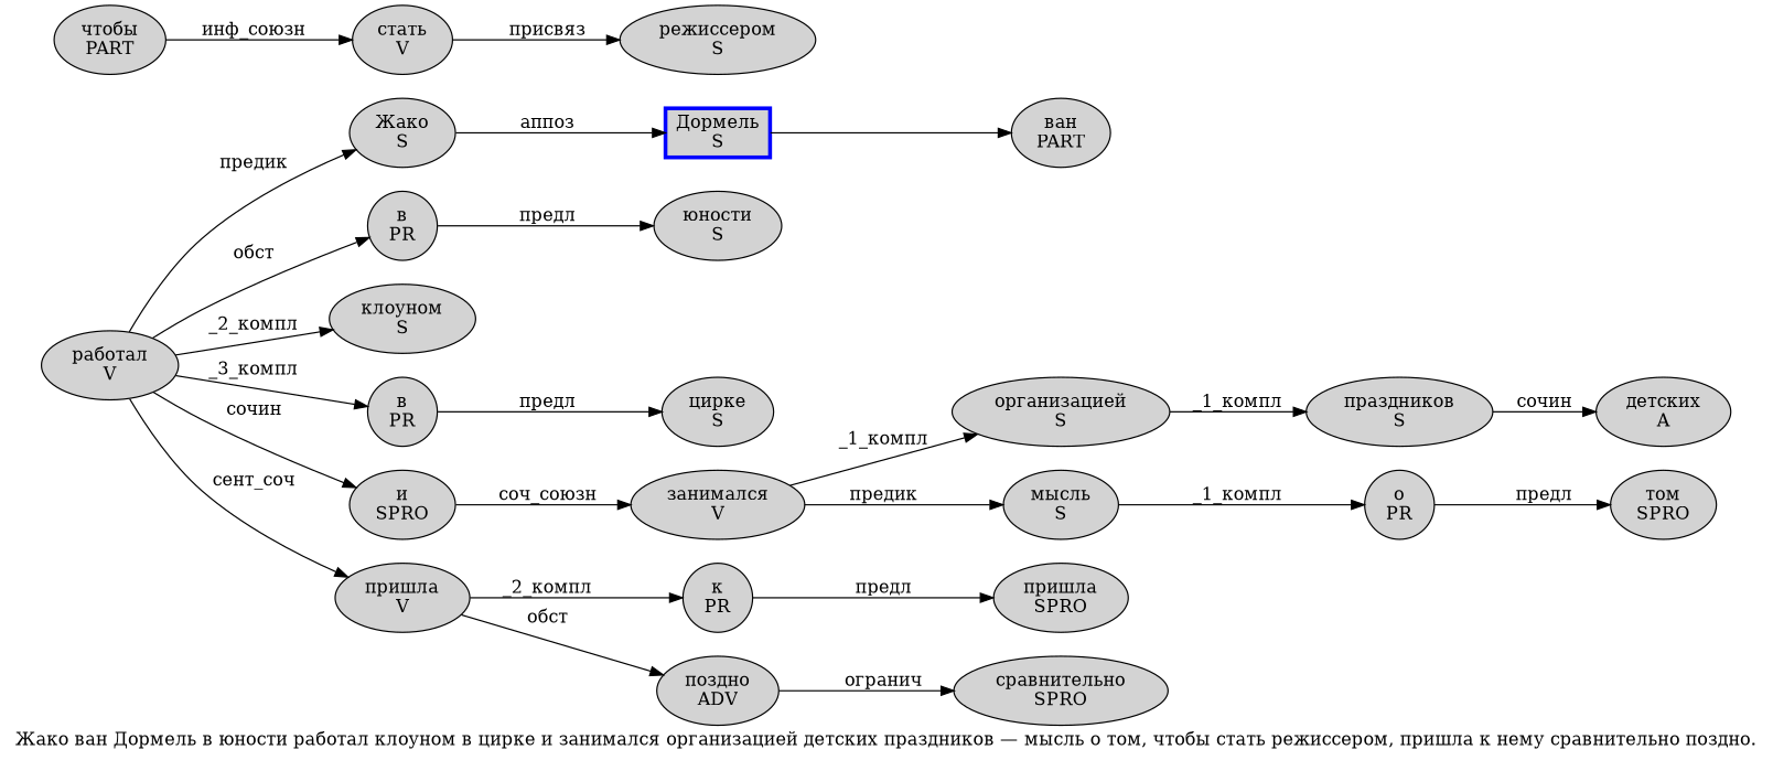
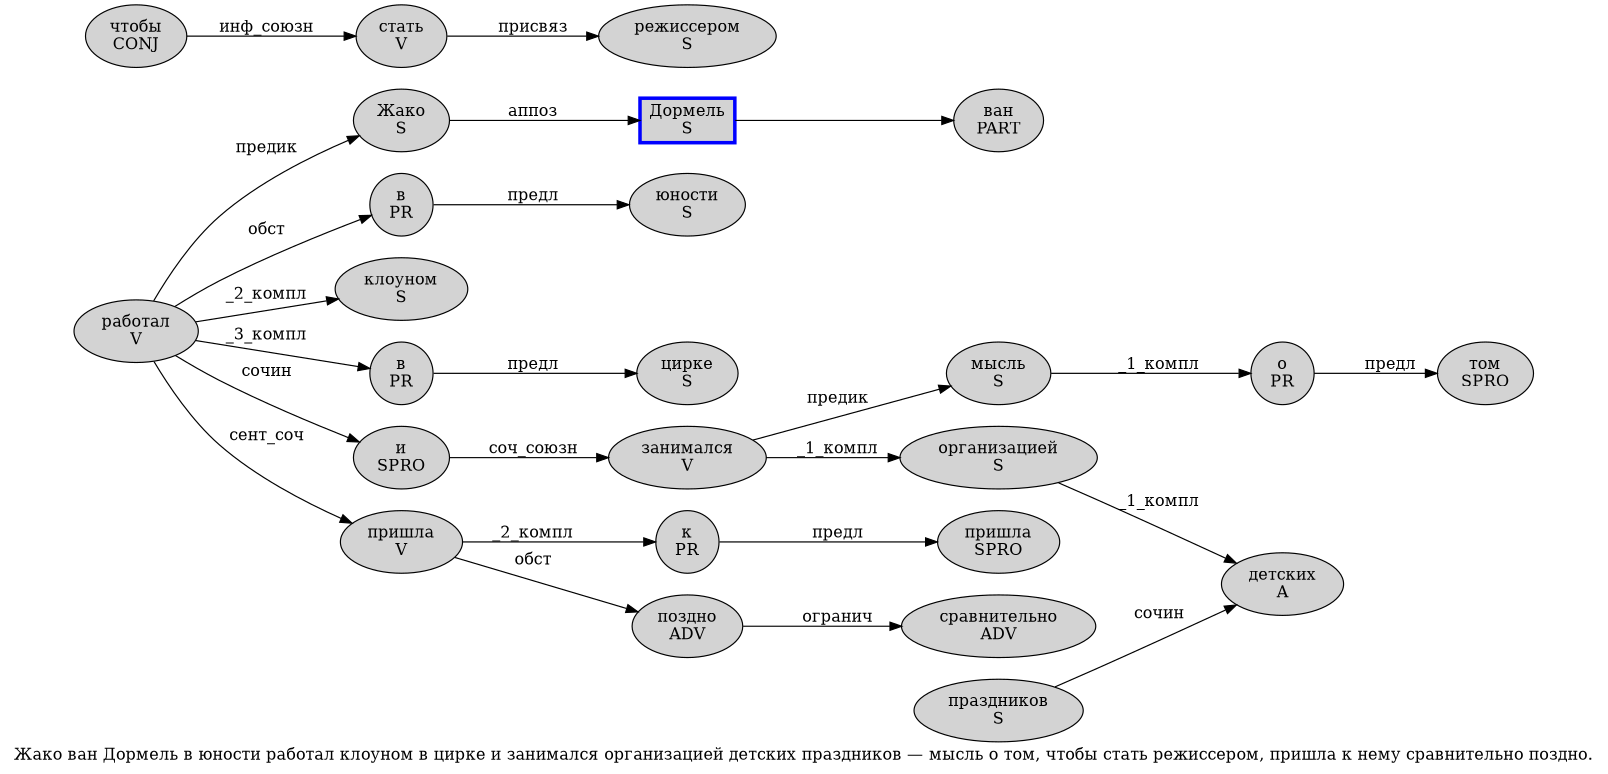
  digraph {
    label="Жако ван Дормель в юности работал клоуном в цирке и занимался организацией детских праздников — мысль о том, чтобы стать режиссером, пришла к нему сравнительно поздно."
    rankdir=LR
    node [fillcolor=lightgray penwidth=1 shape=ellipse style=filled]
    n1 [label="Жако\nS"]
    n2 [color=blue label="Дормель\nS" penwidth=3 shape=box]
    n3 [label="ван\nPART"]
    n4 [label="в\nPR"]
    n5 [label="юности\nS"]
    n6 [label="работал\nV"]
    n7 [label="клоуном\nS"]
    n8 [label="в\nPR"]
    n9 [label="и\nSPRO"]
    n10 [label="пришла\nV"]
    n11 [label="цирке\nS"]
    n12 [label="занимался\nV"]
    n13 [label="к\nPR"]
    n14 [label="поздно\nADV"]
    n15 [label="организацией\nS"]
    n16 [label="мысль\nS"]
    n17 [label="праздников\nS"]
    n18 [label="о\nPR"]
    n19 [label="детских\nA"]
    n20 [label="том\nSPRO"]
-   n21 [label="чтобы\nPART"]
+   n21 [label="чтобы\nCONJ"]
    n22 [label="стать\nV"]
    n23 [label="режиссером\nS"]
    n24 [label="пришла\nSPRO"]
-   n25 [label="сравнительно\nSPRO"]
+   n25 [label="сравнительно\nADV"]
    n1 -> n2 [label="аппоз"]
    n2 -> n3
    n4 -> n5 [label="предл"]
    n6 -> n1 [label="предик"]
    n6 -> n4 [label="обст"]
    n6 -> n7 [label="_2_компл"]
    n6 -> n8 [label="_3_компл"]
    n6 -> n9 [label="сочин"]
    n6 -> n10 [label="сент_соч"]
    n8 -> n11 [label="предл"]
    n9 -> n12 [label="соч_союзн"]
    n10 -> n13 [label="_2_компл"]
    n10 -> n14 [label="обст"]
    n12 -> n15 [label="_1_компл"]
    n12 -> n16 [label="предик"]
    n13 -> n24 [label="предл"]
    n14 -> n25 [label="огранич"]
-   n15 -> n17 [label="_1_компл"]
+   n15 -> n19 [label="_1_компл"]
    n16 -> n18 [label="_1_компл"]
    n17 -> n19 [label="сочин"]
    n18 -> n20 [label="предл"]
    n21 -> n22 [label="инф_союзн"]
    n22 -> n23 [label="присвяз"]
  }
